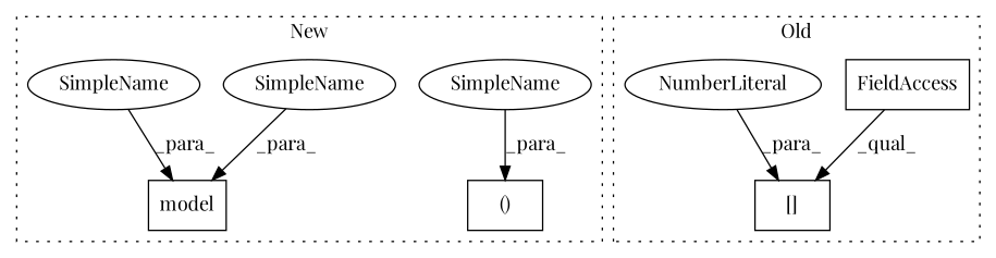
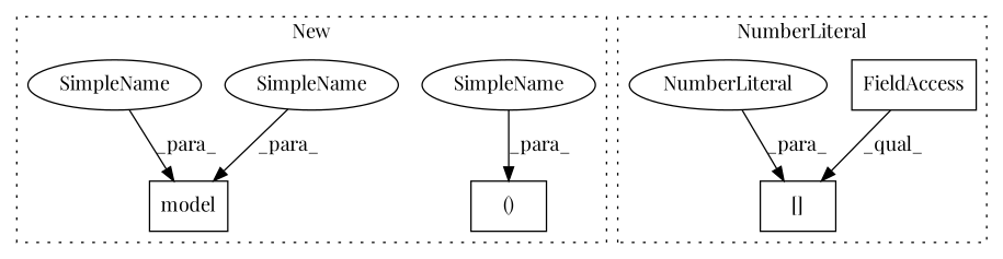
  digraph {
    fontname="Playfair Display"
    node [a=42 l=13 s=4227 shape=box fontname="Playfair Display"]
    edge [fontname="Playfair Display"]
    n1 [a=32 l="6,1" label=model s="4389,4422"]
    n2 [a=106 l=40 label="()"]
    n3 [label=SimpleName shape=ellipse]
    n4 [label=SimpleName s=4409 shape=ellipse]
    n5 [label=SimpleName s=4395 shape=ellipse]
    n6 [a=2 l="92,1" label="[]" s="4537,4630"]
    n7 [a=22 l=91 label=FieldAccess s=4537]
    n8 [a=34 l=1 label=NumberLiteral s=4629 shape=ellipse]
    subgraph cluster_1 {
      label=New
      style=dotted
      n1
      n2
      n3
      n4
      n5
    }
    subgraph cluster_2 {
-     label=Old
+     label=NumberLiteral
      style=dotted
      n6
      n7
      n8
    }
    n3 -> n2 [label=_para_]
    n4 -> n1 [label=_para_]
    n5 -> n1 [label=_para_]
    n7 -> n6 [label=_qual_]
    n8 -> n6 [label=_para_]
  }
